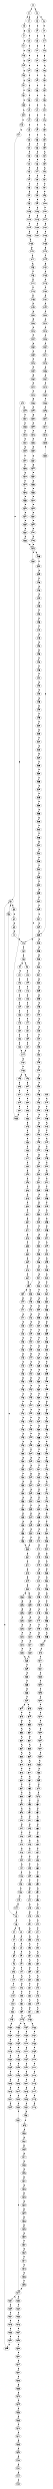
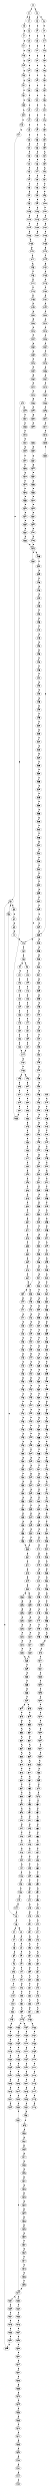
  strict digraph {
    S0
    S1
    S2
    S3
    S4
    S5
    S6
    S7
    S8
    S9
    S10
    S11
    S12
    S13
    S14
    S15
    S16
    S17
    S18
    S19
    S20
    S21
    S22
    S23
    S24
    S25
    S26
    S27
    S28
    S29
    S30
    S31
    S32
    S33
    S34
    S35
    S36
    S37
    S38
    S39
    S40
    S41
    S42
    S43
    S44
    S45
    S46
    S47
    S48
    S49
    S50
    S51
    S52
    S53
    S54
    S55
    S56
    S57
    S58
    S59
    S60
    S61
    S62
    S63
    S64
    S65
    S66
    S67
    S68
    S69
    S70
    S71
    S72
    S73
    S74
    S75
    S76
    S77
    S78
    S79
    S80
    S81
    S82
    S83
    S84
    S85
    S86
    S87
    S88
    S89
    S90
    S91
    S92
    S93
    S94
    S95
    S96
    S97
    S98
    S99
    S100
    S101
    S102
    S103
    S104
    S105
    S106
    S107
    S108
    S109
    S110
    S111
    S112
    S113
    S114
    S115
    S116
    S117
    S118
    S119
    S120
    S121
    S122
    S123
    S124
    S125
    S126
    S127
    S128
    S129
    S130
    S131
    S132
    S133
    S135
    S136
    S137
    S138
    S139
    S140
    S134
    S141
    S142
    S143
    S144
    S145
    S146
    S147
    S148
    S149
    S150
    S151
    S152
    S153
    S154
    S155
    S156
    S157
    S158
    S159
    S160
    S161
    S162
    S163
    S164
    S165
    S166
    S167
    S168
    S169
    S170
    S171
    S172
    S173
    S174
    S175
    S176
    S177
    S178
    S179
    S180
    S181
    S182
    S183
    S184
    S185
    S186
    S187
    S188
    S189
    S190
    S191
    S192
    S193
    S194
    S195
    S196
    S197
    S198
    S199
    S200
    S201
    S202
    S203
    S204
    S205
    S206
    S207
    S208
    S209
    S210
    S211
    S212
    S213
    S214
    S215
    S216
    S217
    S218
    S219
    S220
    S221
    S222
    S223
    S224
    S225
    S226
    S227
    S228
    S229
    S230
    S231
    S232
    S233
    S234
    S235
    S236
    S237
    S238
    S239
    S240
    S241
    S243
    S244
    S245
    S246
    S247
    S248
    S242
    S249
    S250
    S251
    S252
    S253
    S254
    S255
    S256
    S257
    S258
    S259
    S260
    S261
    S262
    S263
    S264
    S265
    S266
    S267
    S268
    S269
    S270
    S271
    S272
    S273
    S274
    S275
    S276
    S277
    S278
    S279
    S280
    S281
    S282
    S283
    S284
    S285
    S286
    S287
    S288
    S289
    S290
    S291
    S292
    S293
    S294
    S295
    S296
    S297
    S298
    S299
    S300
    S301
    S302
    S303
    S304
    S305
    S306
    S307
    S308
    S309
    S310
    S311
    S312
    S313
    S314
    S315
-   S316
    S317
    S318
    S319
    S320
    S321
    S322
    S323
    S324
    S325
    S326
    S327
    S328
    S329
    S330
    S331
    S332
    S333
    S334
    S335
    S336
    S337
    S338
    S339
    S340
    S341
    S342
    S343
    S344
    S345
    S346
    S347
    S348
    S349
    S350
    S351
    S352
    S353
    S354
    S355
    S356
    S357
    S358
    S359
    S360
    S361
    S362
    S363
    S364
    S365
    S366
    S367
    S368
    S369
    S370
    S371
    S372
    S373
    S374
    S375
    S376
    S377
    S378
    S379
    S380
    S381
    S382
    S383
    S384
    S385
    S386
    S387
    S388
    S389
    S390
    S391
    S392
    S393
    S394
    S395
    S396
    S397
    S398
    S399
    S400
    S401
    S402
    S403
    S404
    S405
    S406
    S407
    S408
    S409
    S410
    S411
    S412
    S413
    S414
    S415
    S416
    S417
    S418
    S419
    S420
    S421
    S422
    S423
    S424
    S425
    S426
    S427
    S428
    S429
    S430
    S431
    S432
    S433
    S434
    S435
    S436
    S437
    S438
    S439
    S440
    S441
    S442
    S443
    S444
    S445
    S446
    S447
    S448
    S449
    S450
    S451
    S452
    S453
    S454
    S455
    S456
    S457
    S458
    S459
    S460
    S461
    S462
    S463
    S464
    S465
    S466
    S467
    S468
    S469
    S470
    S471
    S472
    S473
    S474
    S475
    S476
    S477
    S478
    S479
    S480
    S481
    S482
    S483
    S484
    S485
    S486
    S487
    S488
    S489
    S490
    S491
    S492
    S493
    S494
    S495
    S496
    S497
    S498
    S499
    S500
    S501
    S502
    S503
    S504
    S505
    S506
    S507
    S508
    S509
    S510
    S511
    S512
    S513
    S514
    S515
    S516
    S517
    S518
    S519
    S520
    S521
    S522
    S523
    S524
    S525
    S526
    S527
    S528
    S529
    S530
    S531
    S532
    S533
    S534
    S535
    S536
    S537
    S538
    S539
    S540
    S541
    S542
    S543
    S544
    S545
    S546
    S547
    S548
    S549
    S550
    S551
    S552
    S553
    S554
    S555
    S556
    S557
    S558
    S559
    S560
    S561
    S562
    S563
    S564
    S565
    S566
    S567
    S568
    S569
    S570
    S571
    S572
    S573
    S574
    S575
    S576
    S577
    S578
    S579
    S580
    S581
    S582
    S583
    S584
    S585
    S586
    S587
    S588
    S589
    S590
    S591
    S592
    S593
    S594
    S595
    S596
    S597
    S598
    S599
    S600
    S601
    S602
    S603
    S604
    S605
    S606
    S607
    S608
    S609
    S610
    S611
    S612
    S613
    S614
    S615
    S616
    S617
    S618
    S619
    S620
    S621
    S622
    S623
    S624
    S625
    S626
    S627
    S628
    S629
    S630
    S631
    S632
    S633
    S634
    S635
    S636
    S637
    S638
    S639
    S640
    S641
    S642
    S643
    S644
    S645
    S646
    S647
    S648
    S649
    S650
    S651
    S652
    S653
    S654
    S655
    S656
    S657
    S658
    S659
    S660
    S661
    S662
    S663
    S664
    S665
    S666
    S667
    S668
    S669
    S670
    S671
    S672
    S673
    S674
    S675
    S676
    S677
    S678
    S679
    S680
    S681
    S682
    S683
    S684
    S685
    S686
    S687
    S688
    S689
    S690
    S691
    S692
    S693
    S694
    S695
    S696
    S697
    S698
    S699
    S700
    S701
    S702
    S703
    S704
    S705
    S706
    S707
    S708
    S709
    S710
    S711
    S712
    S713
    S714
    S715
    S716
    S717
    S718
    S719
    S720
    S721
    S722
    S723
    S724
    S725
    S726
    S727
    S728
    S729
    S730
    S731
    S732
    S733
    S734
    S735
    S736
    S737
    S738
    S739
    S740
    S741
    S742
    S743
    S744
    S745
    S746
    S747
    S748
    S749
    S750
    S751
    S752
    S753
    S754
    S755
    S756
    S757
    S758
    S759
    S760
    S761
    S762
    S763
    S764
    S765
    S766
    S767
    S768
    S769
    S770
    S771
    S772
    S773
    S774
    S775
    S776
    S0 -> S1 [label=T]
    S0 -> S2 [label=C]
    S1 -> S3 [label=T]
    S1 -> S4 [label=G]
    S2 -> S5 [label=C]
    S2 -> S6 [label=T]
    S3 -> S7 [label=A]
    S4 -> S8 [label=G]
    S5 -> S9 [label=G]
    S6 -> S10 [label=C]
    S7 -> S11 [label=G]
    S8 -> S12 [label=T]
    S9 -> S13 [label=A]
    S10 -> S14 [label=C]
    S11 -> S15 [label=C]
    S12 -> S16 [label=C]
    S13 -> S17 [label=A]
    S14 -> S18 [label=T]
    S15 -> S19 [label=G]
    S16 -> S20 [label=T]
    S17 -> S21 [label=A]
    S18 -> S22 [label=A]
    S19 -> S23 [label=G]
    S20 -> S24 [label=T]
    S21 -> S25 [label=T]
    S22 -> S26 [label=G]
    S23 -> S27 [label=G]
    S24 -> S28 [label=T]
    S25 -> S29 [label=T]
    S26 -> S30 [label=G]
    S27 -> S31 [label=T]
    S28 -> S32 [label=G]
    S29 -> S33 [label=C]
    S30 -> S34 [label=T]
    S31 -> S35 [label=C]
    S32 -> S36 [label=T]
    S33 -> S37 [label=C]
    S34 -> S38 [label=C]
    S35 -> S39 [label=C]
    S36 -> S40 [label=C]
    S37 -> S41 [label=A]
    S38 -> S42 [label=G]
    S39 -> S43 [label=T]
    S40 -> S44 [label=A]
    S41 -> S45 [label=A]
    S42 -> S46 [label=T]
    S43 -> S47 [label=C]
    S44 -> S48 [label=G]
    S45 -> S49 [label=C]
    S46 -> S50 [label=C]
    S47 -> S51 [label=T]
    S48 -> S52 [label=G]
    S49 -> S53 [label=G]
    S50 -> S54 [label=C]
    S51 -> S55 [label=T]
    S51 -> S56 [label=A]
    S52 -> S57 [label=G]
    S53 -> S58 [label=T]
    S54 -> S59 [label=A]
    S55 -> S60 [label=C]
    S56 -> S61 [label=C]
    S57 -> S62 [label=T]
    S58 -> S63 [label=C]
    S59 -> S64 [label=C]
    S60 -> S65 [label=C]
    S61 -> S66 [label=C]
    S62 -> S67 [label=C]
    S63 -> S68 [label=T]
    S64 -> S69 [label=C]
    S65 -> S70 [label=G]
    S66 -> S71 [label=C]
    S66 -> S72 [label=A]
    S67 -> S73 [label=T]
    S68 -> S74 [label=A]
    S69 -> S75 [label=G]
    S70 -> S76 [label=G]
    S71 -> S77 [label=A]
    S72 -> S78 [label=C]
    S73 -> S79 [label=C]
    S74 -> S80 [label=G]
    S75 -> S81 [label=T]
    S76 -> S82 [label=T]
    S77 -> S83 [label=C]
    S78 -> S84 [label=T]
    S79 -> S85 [label=T]
    S80 -> S86 [label=T]
    S81 -> S87 [label=T]
    S82 -> S88 [label=G]
    S83 -> S89 [label=G]
    S84 -> S90 [label=T]
    S85 -> S91 [label=G]
    S86 -> S92 [label=A]
    S87 -> S93 [label=T]
    S88 -> S94 [label=G]
    S88 -> S95 [label=T]
    S89 -> S96 [label=G]
    S90 -> S97 [label=C]
    S91 -> S98 [label=T]
    S92 -> S99 [label=T]
    S93 -> S100 [label=G]
    S94 -> S101 [label=C]
    S95 -> S102 [label=C]
    S96 -> S103 [label=G]
    S97 -> S104 [label=T]
    S98 -> S105 [label=T]
    S99 -> S106 [label=G]
    S100 -> S107 [label=T]
    S101 -> S108 [label=T]
    S102 -> S109 [label=T]
    S103 -> S110 [label=C]
    S104 -> S111 [label=G]
    S105 -> S112 [label=G]
    S106 -> S113 [label=A]
    S107 -> S114 [label=G]
    S108 -> S115 [label=C]
    S109 -> S116 [label=T]
    S110 -> S117 [label=T]
    S111 -> S118 [label=A]
    S112 -> S119 [label=C]
    S113 -> S120 [label=G]
    S114 -> S121 [label=A]
    S115 -> S122 [label=T]
    S116 -> S123 [label=T]
    S117 -> S124 [label=C]
    S118 -> S125 [label=T]
    S119 -> S126 [label=G]
    S120 -> S127 [label=A]
    S121 -> S128 [label=C]
    S122 -> S129 [label=C]
    S123 -> S130 [label=C]
    S124 -> S131 [label=A]
    S125 -> S132 [label=C]
    S126 -> S133 [label=A]
    S128 -> S135 [label=A]
    S129 -> S136 [label=C]
    S130 -> S137 [label=C]
    S131 -> S138 [label=A]
    S132 -> S139 [label=C]
    S133 -> S140 [label=A]
    S135 -> S142 [label=A]
    S136 -> S143 [label=T]
    S137 -> S144 [label=T]
    S138 -> S145 [label=G]
    S139 -> S146 [label=T]
    S140 -> S147 [label=G]
    S134 -> S141 [label=C]
    S141 -> S148 [label=T]
    S142 -> S149 [label=T]
    S143 -> S150 [label=C]
    S144 -> S151 [label=C]
    S145 -> S152 [label=G]
    S146 -> S153 [label=T]
    S146 -> S154 [label=C]
    S147 -> S155 [label=G]
    S148 -> S156 [label=C]
    S149 -> S157 [label=A]
    S150 -> S158 [label=C]
    S151 -> S159 [label=C]
    S152 -> S160 [label=T]
    S153 -> S161 [label=G]
    S154 -> S162 [label=C]
    S155 -> S163 [label=T]
    S156 -> S164 [label=G]
    S157 -> S165 [label=C]
    S158 -> S166 [label=G]
    S159 -> S167 [label=G]
    S160 -> S168 [label=C]
    S161 -> S169 [label=C]
    S162 -> S170 [label=C]
    S163 -> S171 [label=A]
    S164 -> S172 [label=T]
    S165 -> S173 [label=C]
    S166 -> S174 [label=G]
    S167 -> S174 [label=G]
    S168 -> S175 [label=T]
    S169 -> S176 [label=T]
    S170 -> S177 [label=A]
    S171 -> S178 [label=T]
    S172 -> S179 [label=C]
    S173 -> S180 [label=T]
    S174 -> S181 [label=G]
    S175 -> S182 [label=G]
    S176 -> S183 [label=C]
    S177 -> S184 [label=G]
    S178 -> S185 [label=A]
    S179 -> S186 [label=C]
    S180 -> S187 [label=A]
    S181 -> S188 [label=T]
    S182 -> S189 [label=G]
    S183 -> S190 [label=C]
    S184 -> S191 [label=G]
    S185 -> S192 [label=C]
    S186 -> S193 [label=T]
    S187 -> S194 [label=C]
    S188 -> S195 [label=G]
    S188 -> S196 [label=A]
    S189 -> S197 [label=C]
    S190 -> S198 [label=T]
    S191 -> S199 [label=G]
    S192 -> S200 [label=G]
    S193 -> S201 [label=C]
    S194 -> S202 [label=T]
    S195 -> S203 [label=G]
    S196 -> S204 [label=A]
    S197 -> S205 [label=G]
    S198 -> S206 [label=G]
    S199 -> S207 [label=C]
    S200 -> S208 [label=A]
    S201 -> S209 [label=G]
    S202 -> S210 [label=G]
    S203 -> S211 [label=C]
    S204 -> S212 [label=T]
    S205 -> S213 [label=G]
    S206 -> S214 [label=T]
    S207 -> S215 [label=A]
    S208 -> S216 [label=T]
    S209 -> S217 [label=C]
    S210 -> S218 [label=T]
    S211 -> S219 [label=T]
    S212 -> S220 [label=T]
    S213 -> S221 [label=T]
    S214 -> S222 [label=C]
    S215 -> S223 [label=T]
    S216 -> S224 [label=T]
    S217 -> S225 [label=T]
    S218 -> S226 [label=C]
    S219 -> S227 [label=T]
    S220 -> S228 [label=T]
    S221 -> S229 [label=A]
    S222 -> S230 [label=C]
    S223 -> S231 [label=C]
    S224 -> S232 [label=C]
    S225 -> S233 [label=C]
    S226 -> S234 [label=T]
    S227 -> S235 [label=G]
    S228 -> S236 [label=T]
    S230 -> S237 [label=T]
    S231 -> S238 [label=G]
    S232 -> S239 [label=C]
    S233 -> S240 [label=T]
    S234 -> S241 [label=T]
    S236 -> S243 [label=A]
    S237 -> S244 [label=T]
    S238 -> S245 [label=T]
    S239 -> S246 [label=T]
    S240 -> S247 [label=C]
    S241 -> S248 [label=A]
    S243 -> S250 [label=C]
    S244 -> S251 [label=G]
    S244 -> S252 [label=C]
    S245 -> S253 [label=G]
    S246 -> S254 [label=T]
    S247 -> S255 [label=C]
    S248 -> S256 [label=G]
    S242 -> S235 [label=A]
    S242 -> S249 [label=C]
    S249 -> S257 [label=T]
    S250 -> S258 [label=T]
    S251 -> S259 [label=G]
    S252 -> S260 [label=T]
    S253 -> S261 [label=G]
    S254 -> S262 [label=A]
    S255 -> S263 [label=A]
    S256 -> S264 [label=G]
    S257 -> S265 [label=T]
    S258 -> S266 [label=C]
    S259 -> S267 [label=T]
    S260 -> S268 [label=T]
    S261 -> S269 [label=A]
    S262 -> S270 [label=T]
    S263 -> S271 [label=A]
    S264 -> S272 [label=T]
    S265 -> S273 [label=T]
    S266 -> S274 [label=T]
    S267 -> S275 [label=C]
    S268 -> S276 [label=C]
    S269 -> S277 [label=G]
    S270 -> S278 [label=T]
    S271 -> S279 [label=C]
    S272 -> S280 [label=G]
    S273 -> S281 [label=C]
    S274 -> S282 [label=C]
    S275 -> S283 [label=C]
    S276 -> S284 [label=T]
    S277 -> S285 [label=C]
    S278 -> S286 [label=A]
    S279 -> S287 [label=C]
    S280 -> S288 [label=T]
    S281 -> S289 [label=G]
    S282 -> S290 [label=G]
    S283 -> S291 [label=T]
    S284 -> S292 [label=C]
    S285 -> S293 [label=G]
    S286 -> S294 [label=T]
    S287 -> S295 [label=G]
    S288 -> S296 [label=T]
    S289 -> S297 [label=T]
    S290 -> S298 [label=G]
    S291 -> S299 [label=C]
    S292 -> S300 [label=T]
    S293 -> S301 [label=A]
    S294 -> S302 [label=A]
    S295 -> S303 [label=C]
    S296 -> S304 [label=C]
    S297 -> S305 [label=T]
    S298 -> S306 [label=T]
    S299 -> S51 [label=T]
    S300 -> S307 [label=T]
    S301 -> S308 [label=G]
    S302 -> S309 [label=T]
    S303 -> S310 [label=C]
    S304 -> S311 [label=T]
    S305 -> S312 [label=G]
    S306 -> S313 [label=G]
    S307 -> S314 [label=G]
    S308 -> S315 [label=A]
-   S309 -> S316 [label=T]
    S310 -> S317 [label=T]
    S311 -> S318 [label=T]
    S312 -> S319 [label=T]
    S313 -> S320 [label=T]
    S314 -> S321 [label=G]
    S315 -> S322 [label=G]
-   S316 -> S323 [label=C]
    S317 -> S324 [label=C]
    S318 -> S325 [label=C]
    S319 -> S326 [label=T]
    S320 -> S327 [label=T]
    S321 -> S328 [label=C]
    S322 -> S329 [label=A]
    S323 -> S330 [label=G]
    S324 -> S331 [label=C]
    S325 -> S332 [label=C]
    S326 -> S333 [label=T]
    S327 -> S334 [label=A]
    S328 -> S335 [label=A]
    S329 -> S336 [label=A]
    S330 -> S337 [label=G]
    S331 -> S338 [label=A]
    S332 -> S339 [label=G]
    S333 -> S340 [label=T]
    S334 -> S341 [label=T]
    S335 -> S342 [label=G]
    S336 -> S343 [label=A]
    S337 -> S344 [label=A]
    S338 -> S345 [label=C]
    S339 -> S76 [label=G]
    S339 -> S346 [label=C]
    S340 -> S347 [label=C]
    S341 -> S348 [label=C]
    S342 -> S349 [label=T]
    S343 -> S350 [label=C]
    S344 -> S351 [label=T]
    S345 -> S352 [label=A]
    S346 -> S353 [label=C]
    S347 -> S354 [label=T]
    S348 -> S355 [label=T]
    S349 -> S356 [label=C]
    S350 -> S357 [label=T]
    S351 -> S358 [label=G]
    S352 -> S359 [label=A]
    S353 -> S360 [label=A]
    S354 -> S361 [label=C]
    S355 -> S362 [label=C]
    S356 -> S363 [label=G]
    S357 -> S364 [label=G]
    S358 -> S365 [label=T]
    S359 -> S366 [label=C]
    S360 -> S367 [label=A]
    S361 -> S368 [label=G]
    S362 -> S369 [label=G]
    S363 -> S370 [label=T]
    S364 -> S371 [label=T]
    S365 -> S372 [label=T]
    S366 -> S373 [label=A]
    S367 -> S374 [label=C]
    S368 -> S375 [label=T]
    S369 -> S376 [label=T]
    S370 -> S377 [label=C]
    S371 -> S378 [label=C]
    S372 -> S379 [label=T]
    S373 -> S380 [label=C]
    S374 -> S381 [label=A]
    S375 -> S382 [label=T]
    S375 -> S383 [label=C]
    S376 -> S384 [label=T]
    S377 -> S385 [label=A]
    S378 -> S386 [label=C]
    S379 -> S387 [label=C]
    S380 -> S388 [label=T]
    S381 -> S389 [label=A]
    S382 -> S390 [label=T]
    S383 -> S391 [label=T]
    S384 -> S390 [label=T]
    S385 -> S392 [label=C]
    S386 -> S393 [label=T]
    S387 -> S394 [label=T]
    S388 -> S395 [label=T]
    S389 -> S396 [label=A]
    S390 -> S397 [label=A]
    S390 -> S398 [label=G]
    S391 -> S399 [label=C]
    S392 -> S400 [label=A]
    S393 -> S244 [label=T]
    S394 -> S401 [label=C]
    S395 -> S402 [label=A]
    S396 -> S403 [label=G]
    S397 -> S404 [label=A]
    S398 -> S405 [label=A]
    S399 -> S406 [label=T]
    S400 -> S407 [label=G]
    S401 -> S408 [label=G]
    S402 -> S409 [label=T]
    S403 -> S410 [label=A]
    S404 -> S411 [label=G]
    S405 -> S412 [label=G]
    S406 -> S413 [label=G]
    S407 -> S414 [label=G]
    S408 -> S375 [label=T]
    S409 -> S415 [label=A]
    S410 -> S416 [label=G]
    S411 -> S417 [label=G]
    S412 -> S418 [label=G]
    S413 -> S419 [label=G]
    S414 -> S420 [label=T]
    S415 -> S421 [label=A]
    S416 -> S422 [label=G]
    S417 -> S423 [label=G]
    S418 -> S424 [label=G]
    S419 -> S425 [label=G]
    S421 -> S426 [label=A]
    S422 -> S427 [label=T]
    S423 -> S428 [label=T]
    S424 -> S429 [label=T]
    S425 -> S430 [label=T]
    S426 -> S431 [label=G]
    S427 -> S432 [label=C]
    S428 -> S433 [label=C]
    S429 -> S434 [label=T]
    S430 -> S435 [label=T]
    S431 -> S436 [label=A]
    S432 -> S437 [label=A]
    S433 -> S438 [label=T]
    S434 -> S439 [label=T]
    S435 -> S440 [label=T]
    S436 -> S441 [label=C]
    S437 -> S442 [label=G]
    S438 -> S443 [label=A]
    S439 -> S444 [label=A]
    S440 -> S445 [label=C]
    S441 -> S446 [label=T]
    S442 -> S447 [label=A]
    S443 -> S448 [label=C]
    S444 -> S449 [label=C]
    S445 -> S450 [label=C]
    S446 -> S451 [label=T]
    S447 -> S452 [label=C]
    S448 -> S453 [label=A]
    S449 -> S454 [label=G]
    S450 -> S455 [label=A]
    S451 -> S456 [label=T]
    S452 -> S457 [label=C]
    S453 -> S458 [label=A]
    S454 -> S459 [label=A]
    S455 -> S460 [label=T]
    S456 -> S461 [label=T]
    S457 -> S462 [label=G]
    S458 -> S463 [label=C]
    S459 -> S464 [label=C]
    S460 -> S465 [label=T]
    S461 -> S466 [label=G]
    S462 -> S467 [label=G]
    S463 -> S468 [label=C]
    S464 -> S469 [label=C]
    S465 -> S470 [label=T]
    S466 -> S471 [label=G]
    S467 -> S472 [label=A]
    S468 -> S473 [label=T]
    S469 -> S474 [label=T]
    S470 -> S475 [label=C]
    S471 -> S476 [label=T]
    S472 -> S477 [label=C]
    S473 -> S478 [label=C]
    S474 -> S479 [label=C]
    S475 -> S480 [label=G]
    S476 -> S481 [label=G]
    S477 -> S482 [label=A]
    S478 -> S483 [label=C]
    S479 -> S484 [label=T]
    S480 -> S485 [label=G]
    S481 -> S486 [label=G]
    S482 -> S487 [label=A]
    S483 -> S488 [label=T]
    S484 -> S489 [label=T]
    S485 -> S490 [label=A]
    S486 -> S491 [label=T]
    S487 -> S492 [label=T]
    S488 -> S493 [label=G]
    S489 -> S494 [label=T]
    S490 -> S495 [label=T]
    S491 -> S496 [label=T]
    S492 -> S497 [label=G]
    S493 -> S498 [label=C]
    S494 -> S499 [label=C]
    S495 -> S500 [label=T]
    S496 -> S501 [label=C]
    S497 -> S502 [label=A]
    S498 -> S503 [label=A]
    S499 -> S504 [label=A]
    S500 -> S505 [label=A]
    S501 -> S506 [label=G]
    S502 -> S507 [label=C]
    S503 -> S508 [label=G]
    S504 -> S509 [label=G]
    S505 -> S510 [label=T]
    S506 -> S511 [label=A]
    S507 -> S512 [label=C]
    S508 -> S513 [label=G]
    S509 -> S514 [label=G]
    S510 -> S515 [label=G]
    S511 -> S516 [label=C]
    S512 -> S517 [label=T]
    S513 -> S518 [label=T]
    S514 -> S519 [label=A]
    S515 -> S520 [label=A]
    S516 -> S521 [label=C]
    S517 -> S522 [label=A]
    S518 -> S523 [label=G]
    S519 -> S524 [label=A]
    S520 -> S525 [label=T]
    S521 -> S526 [label=A]
    S522 -> S527 [label=C]
    S523 -> S528 [label=G]
    S524 -> S529 [label=G]
    S525 -> S530 [label=T]
    S526 -> S531 [label=G]
    S527 -> S532 [label=A]
    S528 -> S533 [label=G]
    S529 -> S534 [label=G]
    S530 -> S535 [label=T]
    S531 -> S536 [label=G]
    S532 -> S537 [label=C]
    S533 -> S538 [label=T]
    S534 -> S539 [label=T]
    S535 -> S540 [label=G]
    S536 -> S541 [label=G]
    S537 -> S542 [label=A]
    S538 -> S543 [label=A]
    S539 -> S544 [label=A]
    S540 -> S545 [label=T]
    S541 -> S546 [label=T]
    S542 -> S547 [label=T]
    S543 -> S548 [label=G]
    S544 -> S549 [label=G]
    S545 -> S550 [label=T]
    S546 -> S551 [label=C]
    S547 -> S552 [label=G]
    S548 -> S553 [label=G]
    S549 -> S554 [label=G]
    S550 -> S555 [label=C]
    S551 -> S556 [label=G]
    S552 -> S557 [label=T]
    S553 -> S558 [label=T]
    S554 -> S559 [label=T]
    S555 -> S560 [label=A]
    S556 -> S561 [label=C]
    S557 -> S562 [label=T]
    S558 -> S563 [label=C]
    S559 -> S563 [label=C]
    S560 -> S564 [label=T]
    S561 -> S565 [label=C]
    S562 -> S566 [label=C]
    S563 -> S567 [label=C]
    S564 -> S568 [label=T]
    S565 -> S569 [label=A]
    S566 -> S570 [label=A]
    S567 -> S571 [label=C]
    S568 -> S572 [label=A]
    S569 -> S573 [label=C]
    S570 -> S574 [label=G]
    S571 -> S575 [label=G]
    S572 -> S576 [label=C]
    S573 -> S577 [label=T]
    S574 -> S578 [label=G]
    S575 -> S579 [label=A]
    S576 -> S580 [label=T]
    S577 -> S581 [label=C]
    S578 -> S582 [label=T]
    S579 -> S583 [label=A]
    S580 -> S584 [label=T]
    S581 -> S585 [label=C]
    S582 -> S586 [label=G]
    S583 -> S587 [label=G]
    S583 -> S588 [label=A]
    S584 -> S589 [label=T]
    S585 -> S590 [label=T]
    S586 -> S591 [label=A]
    S587 -> S592 [label=A]
    S588 -> S593 [label=A]
    S589 -> S594 [label=T]
    S590 -> S595 [label=C]
    S591 -> S596 [label=T]
    S592 -> S597 [label=A]
    S593 -> S598 [label=A]
    S594 -> S599 [label=C]
    S595 -> S600 [label=G]
    S596 -> S601 [label=A]
    S597 -> S602 [label=C]
    S598 -> S603 [label=C]
    S599 -> S604 [label=T]
    S600 -> S605 [label=T]
    S601 -> S606 [label=C]
    S602 -> S607 [label=C]
    S603 -> S608 [label=C]
    S604 -> S609 [label=T]
    S605 -> S610 [label=C]
    S606 -> S611 [label=T]
    S607 -> S612 [label=T]
    S608 -> S613 [label=T]
    S609 -> S614 [label=C]
    S610 -> S615 [label=C]
    S611 -> S616 [label=A]
    S612 -> S617 [label=C]
    S613 -> S618 [label=C]
    S614 -> S619 [label=C]
    S615 -> S620 [label=A]
    S616 -> S621 [label=C]
    S617 -> S622 [label=T]
    S618 -> S623 [label=T]
    S619 -> S339 [label=G]
    S620 -> S624 [label=A]
    S621 -> S625 [label=C]
    S622 -> S626 [label=G]
    S623 -> S626 [label=G]
    S624 -> S627 [label=G]
    S625 -> S628 [label=G]
    S626 -> S629 [label=T]
    S627 -> S630 [label=G]
    S628 -> S631 [label=G]
    S629 -> S632 [label=G]
    S630 -> S633 [label=C]
    S631 -> S634 [label=G]
    S632 -> S635 [label=T]
    S633 -> S636 [label=C]
    S634 -> S637 [label=T]
    S635 -> S638 [label=A]
    S636 -> S639 [label=G]
    S637 -> S640 [label=C]
    S638 -> S641 [label=T]
    S639 -> S642 [label=A]
    S640 -> S643 [label=C]
    S641 -> S644 [label=G]
    S641 -> S645 [label=T]
    S642 -> S646 [label=G]
    S643 -> S647 [label=A]
    S644 -> S648 [label=T]
    S645 -> S649 [label=T]
    S646 -> S650 [label=A]
    S647 -> S651 [label=A]
    S648 -> S652 [label=A]
    S649 -> S653 [label=C]
    S650 -> S654 [label=A]
    S651 -> S655 [label=A]
    S652 -> S656 [label=G]
    S653 -> S657 [label=G]
    S654 -> S658 [label=G]
    S655 -> S659 [label=C]
    S656 -> S660 [label=G]
    S657 -> S661 [label=A]
    S658 -> S662 [label=A]
    S659 -> S663 [label=T]
    S660 -> S664 [label=G]
    S661 -> S665 [label=G]
    S662 -> S666 [label=A]
    S663 -> S667 [label=C]
    S664 -> S668 [label=G]
    S665 -> S669 [label=G]
    S666 -> S670 [label=G]
    S667 -> S671 [label=T]
    S668 -> S672 [label=G]
    S669 -> S673 [label=G]
    S670 -> S674 [label=T]
    S671 -> S675 [label=A]
    S672 -> S676 [label=T]
    S673 -> S677 [label=T]
    S674 -> S678 [label=A]
    S675 -> S679 [label=T]
    S676 -> S680 [label=T]
    S677 -> S681 [label=C]
    S678 -> S682 [label=C]
    S679 -> S683 [label=A]
    S680 -> S684 [label=T]
    S681 -> S685 [label=T]
    S682 -> S686 [label=T]
    S683 -> S687 [label=A]
    S684 -> S688 [label=C]
    S685 -> S689 [label=G]
    S686 -> S690 [label=T]
    S687 -> S691 [label=C]
    S688 -> S692 [label=T]
    S689 -> S693 [label=T]
    S690 -> S694 [label=G]
    S691 -> S695 [label=G]
    S692 -> S696 [label=G]
    S693 -> S697 [label=G]
    S694 -> S698 [label=T]
    S695 -> S699 [label=T]
    S696 -> S700 [label=C]
    S697 -> S701 [label=A]
    S698 -> S702 [label=C]
    S699 -> S703 [label=C]
    S700 -> S704 [label=A]
    S701 -> S705 [label=A]
    S702 -> S706 [label=T]
    S703 -> S707 [label=A]
    S704 -> S708 [label=T]
    S705 -> S709 [label=T]
    S706 -> S710 [label=C]
    S707 -> S711 [label=A]
    S708 -> S712 [label=C]
    S709 -> S713 [label=C]
    S710 -> S714 [label=T]
    S711 -> S715 [label=A]
    S712 -> S716 [label=C]
    S713 -> S717 [label=C]
    S714 -> S718 [label=C]
    S715 -> S719 [label=A]
    S716 -> S720 [label=T]
    S717 -> S721 [label=T]
    S718 -> S722 [label=T]
    S719 -> S723 [label=C]
    S720 -> S724 [label=C]
    S721 -> S725 [label=T]
    S722 -> S726 [label=G]
    S723 -> S727 [label=T]
    S724 -> S728 [label=C]
    S725 -> S729 [label=C]
    S726 -> S730 [label=C]
    S727 -> S731 [label=C]
    S728 -> S732 [label=T]
    S729 -> S733 [label=T]
    S730 -> S734 [label=T]
    S731 -> S735 [label=A]
    S732 -> S736 [label=C]
    S733 -> S737 [label=A]
    S734 -> S738 [label=G]
    S735 -> S739 [label=C]
    S736 -> S740 [label=T]
    S737 -> S741 [label=T]
    S738 -> S742 [label=A]
    S739 -> S743 [label=C]
    S740 -> S744 [label=A]
    S741 -> S745 [label=C]
    S742 -> S746 [label=T]
    S743 -> S747 [label=G]
    S744 -> S61 [label=C]
    S745 -> S748 [label=A]
    S746 -> S749 [label=C]
    S747 -> S750 [label=T]
    S748 -> S751 [label=C]
    S749 -> S752 [label=C]
    S750 -> S753 [label=A]
    S751 -> S754 [label=C]
    S752 -> S146 [label=T]
    S754 -> S755 [label=G]
    S755 -> S756 [label=C]
    S756 -> S757 [label=G]
    S757 -> S758 [label=G]
    S758 -> S759 [label=A]
    S759 -> S760 [label=C]
    S760 -> S761 [label=T]
    S761 -> S762 [label=T]
    S762 -> S763 [label=C]
    S763 -> S764 [label=A]
    S764 -> S765 [label=G]
    S765 -> S766 [label=G]
    S766 -> S767 [label=T]
    S767 -> S768 [label=C]
    S768 -> S769 [label=T]
    S769 -> S770 [label=A]
    S770 -> S771 [label=C]
    S771 -> S772 [label=G]
    S772 -> S773 [label=G]
    S773 -> S774 [label=G]
    S774 -> S775 [label=T]
    S775 -> S776 [label=A]
  }
